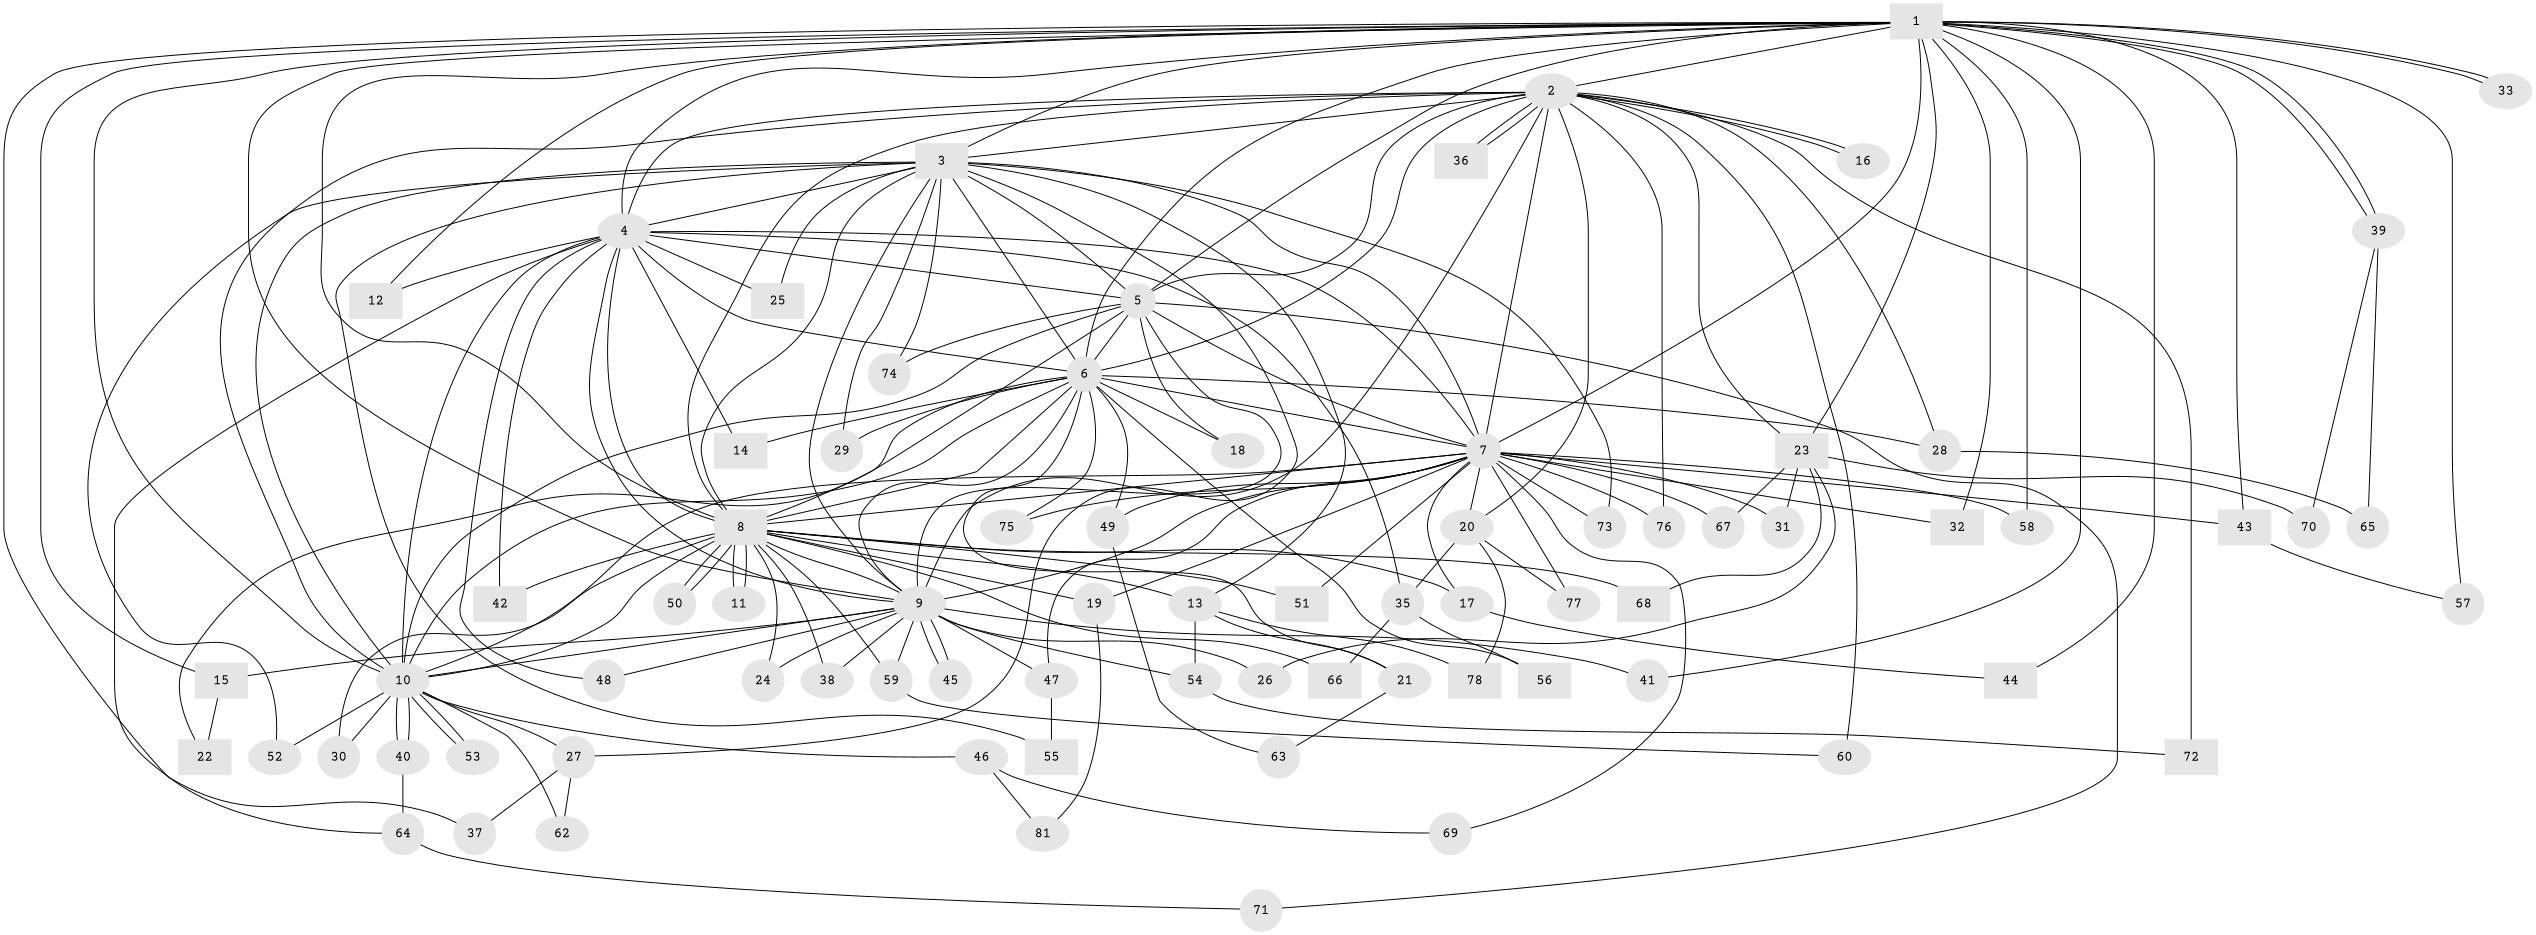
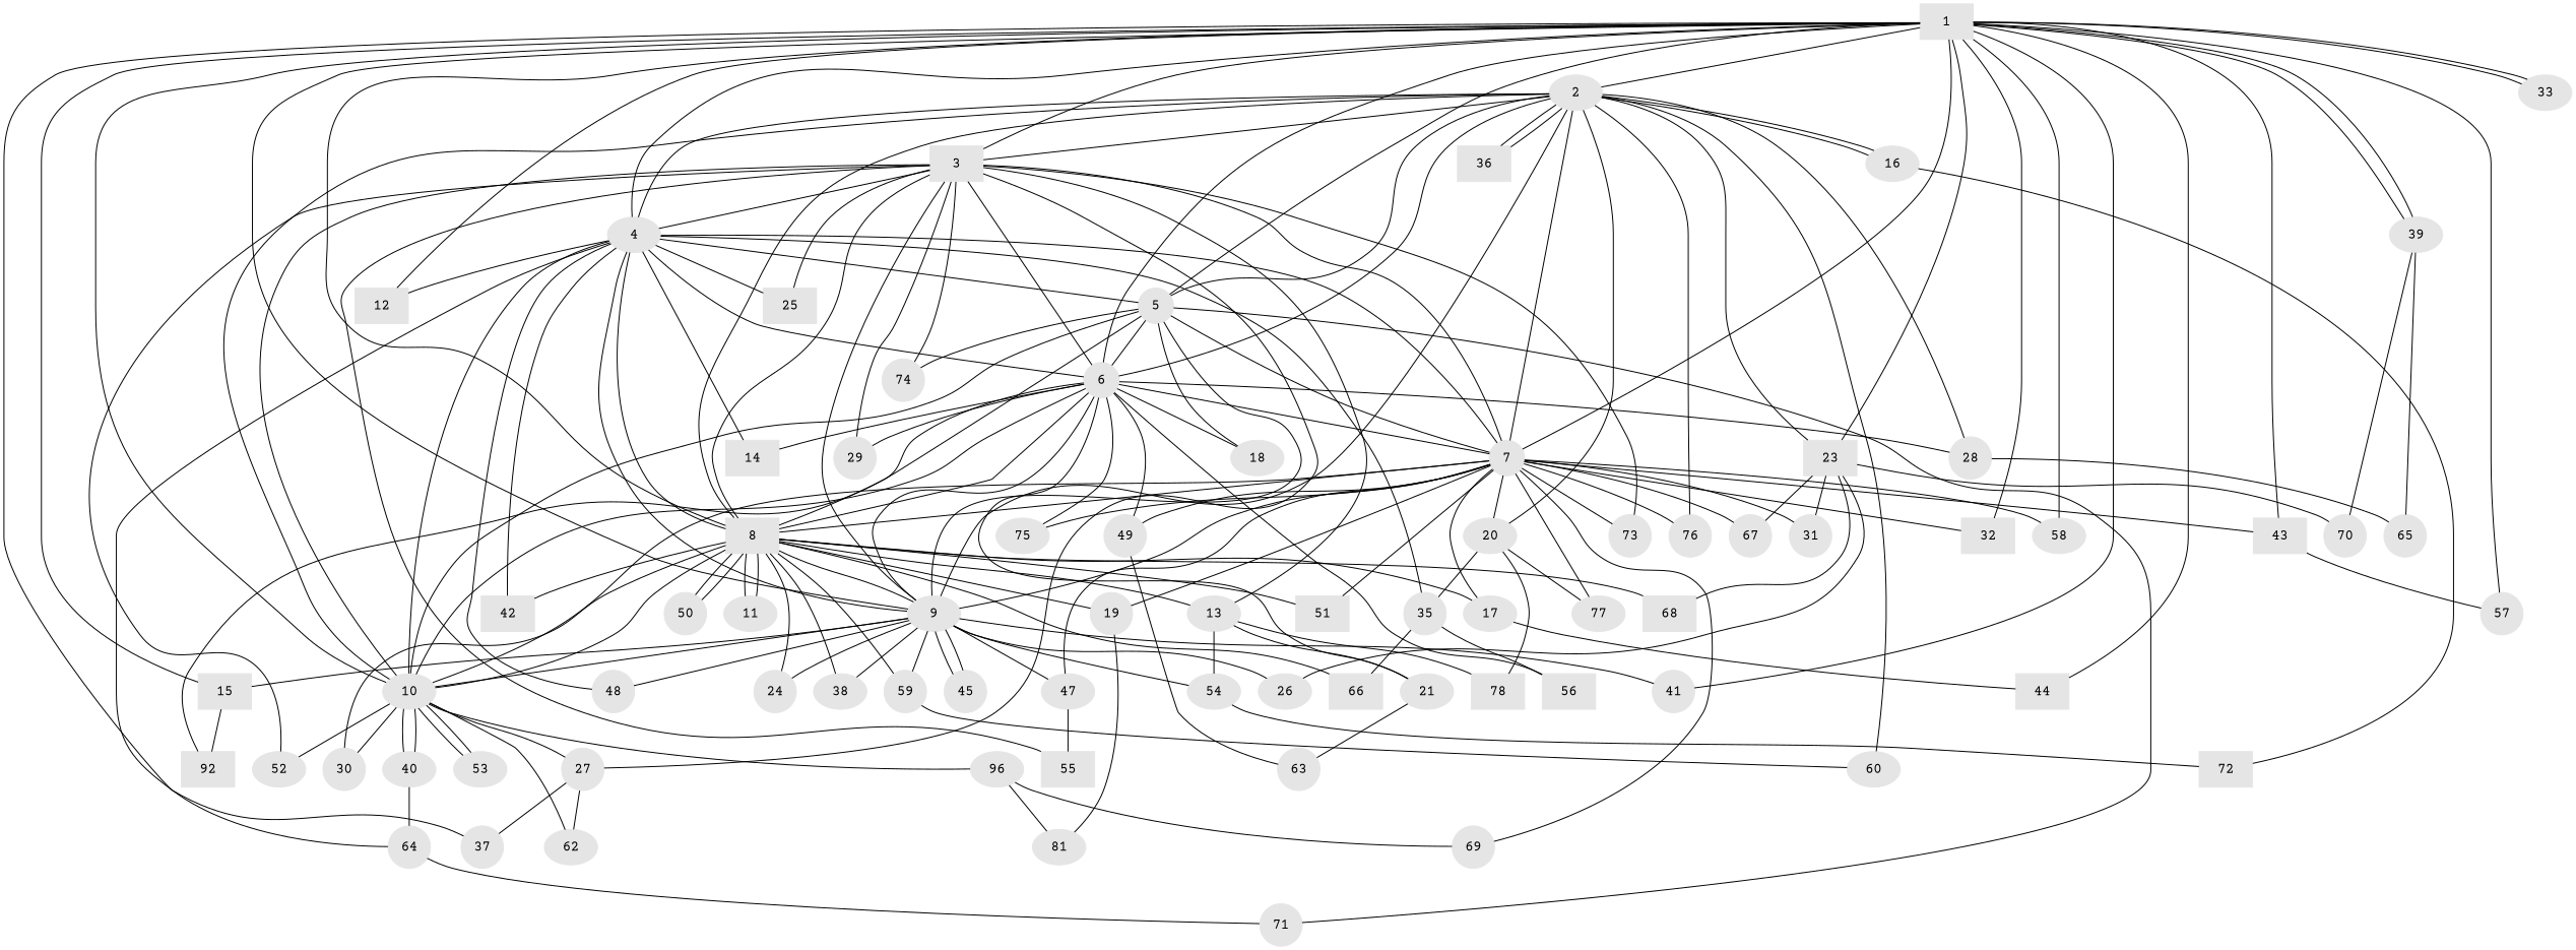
  graph {
    fontname="Courier Prime"
    node [color=gray90 fontname="Courier Prime" shape=circle style=filled]
    edge [fontname="Courier Prime"]
    1 [shape=box]
    2 [shape=ellipse]
    3 [shape=box]
    4 [shape=ellipse]
    5
    6
    7
    8 [shape=box]
    9 [shape=ellipse]
    10 [shape=ellipse]
    12 [shape=box]
    15 [shape=box]
    23 [shape=box]
    32 [shape=box]
    33 [shape=ellipse]
    37
    39 [shape=ellipse]
    41
    43 [shape=box]
    44 [shape=box]
    57
    58 [shape=ellipse]
    16 [shape=ellipse]
    20 [shape=ellipse]
    28
    36 [shape=box]
    60 [shape=ellipse]
    72 [shape=box]
    76
    13 [shape=ellipse]
    25 [shape=box]
    27
    29
    52 [shape=ellipse]
    55 [shape=box]
    73
    74
    14 [shape=box]
    35
    42 [shape=box]
    48
    64
    18 [shape=ellipse]
    71
    21 [shape=ellipse]
-   22 [shape=box]
+   22 [shape=box label=92]
    49
    56 [shape=box]
    75 [shape=ellipse]
    31
    17 [shape=ellipse]
    19
    47 [shape=ellipse]
    51 [shape=box]
    67
    69
    77 [shape=ellipse]
    11 [shape=ellipse]
    24
    30
    38 [shape=ellipse]
    50
    59
    66 [shape=box]
    68 [shape=box]
    26 [shape=ellipse]
    45
    54 [shape=ellipse]
    40 [shape=ellipse]
-   46 [shape=ellipse]
+   46 [shape=ellipse label=96]
    53 [shape=ellipse]
    62 [shape=ellipse]
    70
    65
    78 [shape=box]
    63
    n77 [label=81 shape=ellipse]
    1 -- 2
    1 -- 3
    1 -- 4
    1 -- 5
    1 -- 6
    1 -- 7
    1 -- 8
    1 -- 9
    1 -- 10
    1 -- 12
    1 -- 15
    1 -- 23
    1 -- 32
    1 -- 33
    1 -- 33
    1 -- 37
    1 -- 39
    1 -- 39
    1 -- 41
    1 -- 43
    1 -- 44
    1 -- 57
    1 -- 58
    2 -- 3
    2 -- 4
    2 -- 5
    2 -- 6
    2 -- 7
    2 -- 8
    2 -- 9
    2 -- 10
    2 -- 23
    2 -- 16
    2 -- 16
    2 -- 20
    2 -- 28
    2 -- 36
    2 -- 36
    2 -- 60
-   2 -- 72
+   16 -- 72
    2 -- 76
    3 -- 4
-   3 -- 5
    3 -- 6
    3 -- 7
    3 -- 8
    3 -- 9
    3 -- 10
    3 -- 13
    3 -- 25
    3 -- 27
    3 -- 29
    3 -- 52
    3 -- 55
    3 -- 73
    3 -- 74
    4 -- 5
    4 -- 6
    4 -- 7
    4 -- 8
    4 -- 9
    4 -- 10
    4 -- 12
    4 -- 25
    4 -- 14
    4 -- 35
    4 -- 42
    4 -- 48
    4 -- 64
    5 -- 6
    5 -- 7
    5 -- 8
    5 -- 9
    5 -- 10
    5 -- 74
    5 -- 18
    5 -- 71
    6 -- 7
    6 -- 8
    6 -- 9
    6 -- 10
    6 -- 28
    6 -- 29
    6 -- 14
    6 -- 18
    6 -- 21
    6 -- 22
    6 -- 49
    6 -- 56
    6 -- 75
    7 -- 8
    7 -- 9
    7 -- 10
    7 -- 32
    7 -- 43
    7 -- 58
    7 -- 20
    7 -- 76
    7 -- 73
    7 -- 49
    7 -- 75
    7 -- 31
    7 -- 17
    7 -- 19
    7 -- 47
    7 -- 51
    7 -- 67
    7 -- 69
    7 -- 77
    8 -- 9
    8 -- 10
    8 -- 13
    8 -- 42
    8 -- 17
    8 -- 19
    8 -- 51
    8 -- 11
    8 -- 11
    8 -- 24
    8 -- 30
    8 -- 38
    8 -- 50
    8 -- 50
    8 -- 59
    8 -- 66
    8 -- 68
    9 -- 10
    9 -- 15
    9 -- 41
    9 -- 48
    9 -- 47
    9 -- 24
    9 -- 38
    9 -- 59
    9 -- 26
    9 -- 45
    9 -- 45
    9 -- 54
    10 -- 27
    10 -- 52
    10 -- 30
    10 -- 40
    10 -- 40
    10 -- 46
    10 -- 53
    10 -- 53
    10 -- 62
    15 -- 22
    23 -- 31
    23 -- 67
    23 -- 68
    23 -- 26
    23 -- 70
    39 -- 70
    39 -- 65
    43 -- 57
    20 -- 35
    20 -- 77
    20 -- 78
    28 -- 65
    13 -- 21
    13 -- 54
    13 -- 78
    27 -- 37
    27 -- 62
    35 -- 56
    35 -- 66
    64 -- 71
    21 -- 63
    49 -- 63
    17 -- 44
    19 -- n77
    47 -- 55
    59 -- 60
    54 -- 72
    40 -- 64
    46 -- 69
    46 -- n77
  }
